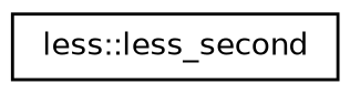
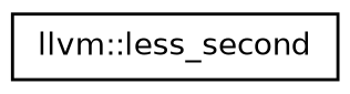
  digraph {
    rankdir=LR
    fontname="DejaVu Sans"
-   n1 [color=black fillcolor=white fontname="DejaVu Sans" fontsize=10 height=0.2 label="less::less_second" shape=record style=filled width=0.4]
+   n1 [color=black fillcolor=white fontname="DejaVu Sans" fontsize=10 height=0.2 label="llvm::less_second" shape=record style=filled width=0.4]
  }
